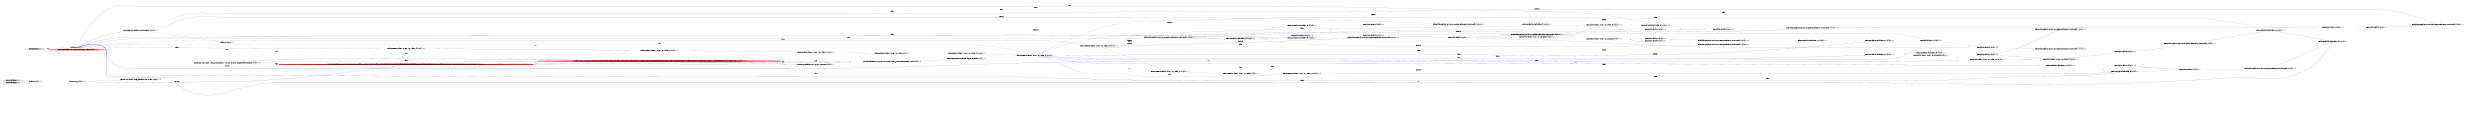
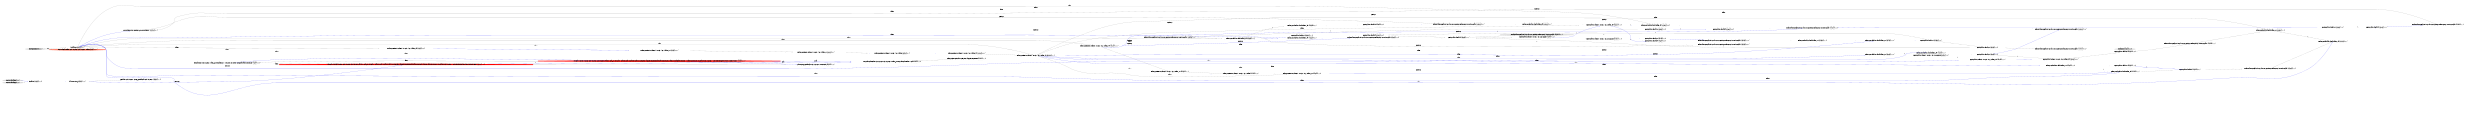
  digraph {
    rankdir=LR
    node [color=darkgreen fillcolor=white shape=octagon style=filled]
    edge [color=gray40 style=dotted]
-   n1 [color=gray40 label="testHarness.open()@@@5@@@['0', '0', '1']"]
    n2 [color=red label="testHarness.processElement(new StreamRecord<>(new Tuple2<>(\"key2\",1),initialTime + 3999))@@@6@@@['0', '0', '1']"]
    n3 [color=red label="testHarness.processElement(new StreamRecord<>(new Tuple2<>(\"key2\",1),initialTime + 3000))@@@7@@@['0', '0', '1']" shape=house]
    n4 [color=red label="testHarness.processElement(new StreamRecord<>(new Tuple2<>(\"key2\",1),initialTime + 1999))@@@12@@@['1', '1', '1']"]
    n5 [label="TestHarnessUtil.assertOutputEqualsSorted(\"Output was not correct.\",expectedOutput,testHarness.getOutput(),new ResultSortComparator())@@@34@@@['1', '1', '0']"]
    n6 [label="TestHarnessUtil.assertOutputEqualsSorted(\"Output was not correct.\",expectedOutput,testHarness.getOutput(),new ResultSortComparator())@@@47@@@['1', '1', '0']" shape=house]
    n7 [label="TestHarnessUtil.assertOutputEqualsSorted(\"Output was not correct.\",expectedOutput,testHarness.getOutput(),new ResultSortComparator())@@@42@@@['1', '1', '0']" shape=house]
    n8 [color=red label="TestHarnessUtil.assertOutputEqualsSorted(\"Output was not correct.\",expectedOutput,testHarness.getOutput(),new ResultSortComparator())@@@31@@@['1', '1', '0']" shape=house]
    n9 [label="TestHarnessUtil.assertOutputEqualsSorted(\"Output was not correct.\",expectedOutput,testHarness.getOutput(),new ResultSortComparator())@@@37@@@['1', '1', '0']" shape=house]
    n10 [label="TestHarnessUtil.assertOutputEqualsSorted(\"Output was not correct.\",expectedOutput,testHarness.getOutput(),new ResultSortComparator())@@@27@@@['1', '1', '1']" shape=house]
    n11 [color=red label="testHarness.processElement(new StreamRecord<>(new Tuple2<>(\"key2\",1),initialTime + 1000))@@@13@@@['1', '1', '1']"]
    n12 [color=deeppink label="TestHarnessUtil.assertOutputEqualsSorted(\"Output was not correct.\",expectedOutput,testHarness.getOutput(),new ResultSortComparator())@@@24@@@['1', '1', '1']" shape=house]
    n13 [color=deeppink label="testHarness.processWatermark(new Watermark(initialTime + 6999))@@@35@@@['1', '1', '1']" shape=house]
+   n14 [fillcolor=lightgray label="testHarness.close()@@@48@@@['1', '1', '0']"]
    n15 [color=gray40 label="testHarness.processWatermark(new Watermark(initialTime + 7000))@@@43@@@['1', '1', '0']"]
    n16 [label="expectedOutput.add(new StreamRecord<>(new Tuple2<>(\"key2\",2),initialTime + 5999))@@@32@@@['1', '1', '1']"]
    n17 [color=gray40 label="expectedOutput.add(new Watermark(7999))@@@38@@@['1', '1', '1']" shape=house]
    n18 [label="testHarness.processWatermark(new Watermark(initialTime + 4999))@@@28@@@['0', '0', '1']" shape=house]
    n19 [color=gray40 label="testHarness.processWatermark(new Watermark(initialTime + 3000))@@@28@@@['1', '1', '0']"]
    n20 [color=gray40 label="testHarness.processWatermark(new Watermark(initialTime + 999))@@@14@@@['1', '1', '1']"]
    n21 [label="testHarness.processElement(new StreamRecord<>(new Tuple2<>(\"key1\",1),initialTime))@@@14@@@['1', '1', '0']" shape=house]
    n22 [color=red label="testHarness.processWatermark(new Watermark(initialTime + 3999))@@@25@@@['0', '0', '1']" shape=house]
    n23 [color=red label="testHarness.processWatermark(new Watermark(initialTime + 2000))@@@25@@@['1', '1', '0']" shape=house]
    n24 [label="testHarness.processWatermark(new Watermark(initialTime + 7999))@@@36@@@['0', '0', '1']" shape=house]
    n25 [label="expectedOutput.add(new Watermark(5000))@@@36@@@['1', '1', '0']"]
    n26 [label="final int WINDOW_SIZE = 3@@@4@@@['1', '1', '0']"]
    n27 [fillcolor=red label="WindowOperator<String,Tuple2<String,Integer>,Tuple2<String,Integer>,Tuple2<String,Integer>,GlobalWindow> operator = new WindowOperator<>(GlobalWindows.create(),new GlobalWindow.Serializer(),new TupleKeySelector(),BasicTypeInfo.STRING_TYPE_INFO.createSerializer(new ExecutionConfig()),stateDesc,new PassThroughWindowFunction<String,GlobalWindow,Tuple2<String,Integer>>(),ContinuousEventTimeTrigger.of(Time.of(WINDOW_SIZE,TimeUnit.SECONDS)))@@@7@@@['1', '0', '0']" shape=house]
    n28 [label="TypeInformation<Tuple2<String,Integer>> inputType = TypeInfoParser.parse(\"Tuple2<String, Integer>\")@@@5@@@['1', '1', '0']" shape=house]
    n29 [color=deeppink fillcolor=red label="WindowOperator<String,Tuple2<String,Integer>,Tuple2<String,Integer>,Tuple2<String,Integer>,GlobalWindow> operator = new WindowOperator<>(GlobalWindows.create(),new GlobalWindow.Serializer(),new TupleKeySelector(),BasicTypeInfo.STRING_TYPE_INFO.createSerializer(new ExecutionConfig()),stateDesc,new InternalSingleValueWindowFunction<>(new PassThroughWindowFunction<String,GlobalWindow,Tuple2<String,Integer>>()),ContinuousEventTimeTrigger.of(Time.of(WINDOW_SIZE,TimeUnit.SECONDS)))@@@7@@@['0', '1', '0']"]
    n30 [label="operator.setInputType(TypeInfoParser.parse(\"Tuple2<String, Integer>\"),new ExecutionConfig())@@@8@@@['1', '1', '0']" shape=house]
    n31 [color=deeppink label="OneInputStreamOperatorTestHarness<Tuple2<String,Integer>,Tuple2<String,Integer>> testHarness = new OneInputStreamOperatorTestHarness<>(operator)@@@9@@@['1', '1', '0']"]
    n32 [color=red label="ReducingStateDescriptor<Tuple2<String,Integer>> stateDesc = new ReducingStateDescriptor<>(\"window-contents\",new SumReducer(),inputType.createSerializer(new ExecutionConfig()))@@@6@@@['1', '1', '0']"]
    n33 [color=red label="testHarness.processWatermark(new Watermark(initialTime + 1999))@@@17@@@['0', '0', '1']" shape=house]
    n34 [color=gray40 label="expectedOutput.add(new Watermark(1999))@@@18@@@['1', '1', '1']" shape=house]
    n35 [label="TestHarnessUtil.assertOutputEqualsSorted(\"Output was not correct.\",expectedOutput,testHarness.getOutput(),new ResultSortComparator())@@@19@@@['1', '1', '1']" shape=house]
    n36 [label="testHarness.configureForKeyedStream(new TupleKeySelector(),BasicTypeInfo.STRING_TYPE_INFO)@@@10@@@['1', '1', '0']" shape=house]
    n37 [color=gray40 label="testHarness.processElement(new StreamRecord<>(new Tuple2<>(\"key2\",1),initialTime + 1998))@@@11@@@['1', '1', '1']" shape=house]
    n38 [label="expectedOutput.add(new StreamRecord<>(new Tuple2<>(\"key1\",3),initialTime + 2999))@@@21@@@['1', '1', '1']" shape=house]
    n39 [color=red label="testHarness.processWatermark(new Watermark(initialTime + 2999))@@@20@@@['1', '1', '1']" shape=house]
    n40 [color=red label="testHarness.processElement(new StreamRecord<>(new Tuple2<>(\"key2\",1),initialTime + 3000))@@@15@@@['1', '1', '0']"]
    n41 [color=red label="TestHarnessUtil.assertOutputEqualsSorted(\"Output was not correct.\",expectedOutput,testHarness.getOutput(),new ResultSortComparator())@@@16@@@['1', '1', '1']"]
    n42 [color=red label="testHarness.processWatermark(new Watermark(initialTime + 1000))@@@22@@@['1', '1', '0']"]
    n43 [color=deeppink label="testHarness.processWatermark(new Watermark(initialTime + 8000))@@@44@@@['1', '1', '0']" shape=house]
    n44 [color=deeppink label="long initialTime = 0L@@@3@@@['0', '0', '1']" shape=house]
    n45 [color=gray40 label="testHarness.processWatermark(new Watermark(initialTime + 5999))@@@31@@@['0', '0', '1']"]
    n46 [label="ConcurrentLinkedQueue<Object> expectedOutput = new ConcurrentLinkedQueue<>()@@@4@@@['0', '0', '1']" shape=house]
    n47 [label="testHarness.processElement(new StreamRecord<>(new Tuple2<>(\"key1\",1),initialTime + 999))@@@10@@@['0', '0', '1']" shape=house]
    n48 [color=deeppink label="testHarness.processElement(new StreamRecord<>(new Tuple2<>(\"key1\",1),initialTime))@@@9@@@['0', '0', '1']"]
    n49 [label="testHarness.processElement(new StreamRecord<>(new Tuple2<>(\"key1\",1),initialTime + 20))@@@8@@@['0', '0', '1']" shape=house]
    n50 [color=deeppink label="expectedOutput.add(new StreamRecord<>(new Tuple2<>(\"key2\",3),initialTime + 2999))@@@22@@@['0', '0', '1']" shape=house]
    n51 [color=red label="expectedOutput.add(new Watermark(4999))@@@29@@@['0', '0', '1']"]
    n52 [color=gray40 label="TestHarnessUtil.assertOutputEqualsSorted(\"Output was not correct.\",expectedOutput,testHarness.getOutput(),new ResultSortComparator())@@@34@@@['0', '0', '1']"]
    n53 [color=gray40 label="TestHarnessUtil.assertOutputEqualsSorted(\"Output was not correct.\",expectedOutput,testHarness.getOutput(),new ResultSortComparator())@@@30@@@['0', '0', '1']"]
    n54 [color=gray40 fillcolor=lightgray label="TestHarnessUtil.assertOutputEqualsSorted(\"Output was not correct.\",expectedOutput,testHarness.getOutput(),new ResultSortComparator())@@@39@@@['0', '0', '1']"]
    n55 [color=gray40 label="expectedOutput.add(new Watermark(5999))@@@33@@@['0', '0', '1']"]
    n56 [color=red label="expectedOutput.add(new Watermark(4000))@@@33@@@['1', '1', '0']" shape=house]
    n57 [color=gray40 label="expectedOutput.add(new Watermark(2999))@@@23@@@['0', '0', '1']" shape=house]
    n58 [label="expectedOutput.add(new Watermark(999))@@@15@@@['0', '0', '1']" shape=house]
    n59 [color=red label="expectedOutput.add(new Watermark(6999))@@@37@@@['0', '0', '1']" shape=house]
    n60 [label="expectedOutput.add(new Watermark(3999))@@@26@@@['0', '0', '1']" shape=house]
    n61 [label="expectedOutput.add(new Watermark(2000))@@@26@@@['1', '1', '0']"]
    n62 [label="expectedOutput.add(new StreamRecord<>(new Tuple2<>(\"key1\",3),Long.MAX_VALUE))@@@39@@@['1', '1', '0']"]
    n63 [color=deeppink label="expectedOutput.add(new Watermark(1000))@@@23@@@['1', '1', '0']"]
    n64 [color=deeppink label="expectedOutput.add(new StreamRecord<>(new Tuple2<>(\"key1\",3),Long.MAX_VALUE))@@@29@@@['1', '1', '0']"]
    n65 [color=red label="expectedOutput.add(new Watermark(7000))@@@45@@@['1', '1', '0']"]
    n66 [color=deeppink label="expectedOutput.add(new StreamRecord<>(new Tuple2<>(\"key2\",5),Long.MAX_VALUE))@@@40@@@['1', '1', '0']"]
    n67 [color=red label="expectedOutput.add(new Watermark(3000))@@@30@@@['1', '1', '0']"]
    n68 [color=gray40 label="expectedOutput.add(new Watermark(8000))@@@46@@@['1', '1', '0']" shape=house]
    n69 [fillcolor=lightgray label="testTumblingEventTimeWindows['0', '0', '1']"]
    n70 [color=red fillcolor=tomato label="OneInputStreamOperatorTestHarness<Tuple2<String,Integer>,Tuple2<String,Integer>> testHarness@@@2@@@['0', '0', '1']"]
    n71 [color=deeppink label="expectedOutput.add(new Watermark(6000))@@@41@@@['1', '1', '0']"]
    n72 [color=deeppink fillcolor=lightgray label="testContinuousWatermarkTrigger['1', '0', '0']"]
    n73 [color=red label="closeCalled.set(0)@@@3@@@['1', '1', '0']" shape=house]
    n74 [color=gray40 fillcolor=lightgray label="testContinuousWatermarkTrigger['0', '1', '0']"]
-   n1 -> n2
    n2 -> n3 [color=blue style=bold]
    n3 -> n49 [style=bold]
    n4 -> n5 [label=expectedOutput]
    n4 -> n6 [color=blue label=expectedOutput]
    n4 -> n7 [label=expectedOutput]
    n4 -> n8 [label=expectedOutput]
    n4 -> n9 [color=blue label=expectedOutput style=bold]
    n4 -> n10 [color=blue label=expectedOutput style=bold]
    n4 -> n11 [style=bold]
    n4 -> n12 [color=blue label=expectedOutput]
    n5 -> n13 [style=bold]
+   n6 -> n14
    n7 -> n15
    n8 -> n16 [color=blue]
    n9 -> n17
    n10 -> n18
    n10 -> n19
    n11 -> n20 [color=blue]
    n11 -> n21 [style=bold]
    n12 -> n22
    n12 -> n23 [style=bold]
    n13 -> n18 [label=0 style=bold]
    n13 -> n24 [color=blue style=bold]
    n13 -> n25
    n15 -> n13 [color=blue label=0]
    n15 -> n43
    n16 -> n22 [color=blue label=0]
    n16 -> n55 [color=blue style=bold]
    n16 -> n56 [color=blue]
    n17 -> n45 [color=blue label=0]
    n17 -> n54 [style=bold]
    n17 -> n62 [style=bold]
    n18 -> n51
    n19 -> n39 [color=blue label=0]
    n19 -> n64 [color=blue]
    n20 -> n41 [color=blue]
    n20 -> n58 [style=bold]
    n21 -> n40
    n22 -> n60
    n23 -> n33 [label=0 style=bold]
    n23 -> n61 [color=blue]
    n24 -> n59 [color=blue]
    n25 -> n9 [color=blue]
    n25 -> n51 [color=blue label=0]
    n26 -> n27 [color=blue label=WINDOW_SIZE style=bold]
    n26 -> n28 [style=bold]
    n26 -> n29 [label=WINDOW_SIZE]
    n27 -> n29 [label=0]
    n27 -> n30 [style=bold]
    n27 -> n31 [color=blue label=operator style=bold]
    n28 -> n32 [color=blue]
    n29 -> n30 [color=blue style=bold]
    n29 -> n31 [color=blue label=operator style=bold]
    n30 -> n31 [color=blue]
    n31 -> n36 [style=bold]
    n32 -> n27 [label=stateDesc]
    n32 -> n27 [style=bold]
    n32 -> n29 [color=blue style=bold]
    n32 -> n29 [label=stateDesc style=bold]
    n33 -> n34 [color=blue]
    n34 -> n35 [color=blue style=bold]
    n35 -> n39
    n36 -> n37 [color=blue]
    n37 -> n4
    n37 -> n13 [label=initialTime]
    n37 -> n15 [label=initialTime]
    n37 -> n16 [label=initialTime style=bold]
    n37 -> n17 [label=initialTime]
    n37 -> n19 [color=blue label=initialTime style=bold]
    n37 -> n20 [label=initialTime]
    n37 -> n21 [color=blue label=initialTime]
    n37 -> n23 [label=initialTime style=bold]
    n37 -> n34 [color=blue label=initialTime]
    n37 -> n35 [color=blue label=initialTime]
    n37 -> n38 [color=blue label=initialTime style=bold]
    n37 -> n39 [color=blue label=initialTime]
    n37 -> n40 [label=initialTime style=bold]
    n37 -> n41 [label=initialTime]
    n37 -> n42 [color=blue label=initialTime style=bold]
    n37 -> n43 [color=blue label=initialTime style=bold]
    n38 -> n42
    n38 -> n50 [color=blue style=bold]
    n39 -> n38 [color=blue]
    n40 -> n20 [color=blue style=bold]
    n41 -> n33 [style=bold]
    n41 -> n34
    n42 -> n20 [color=blue label=0]
    n42 -> n63
    n43 -> n24 [color=blue label=0]
    n43 -> n65 [color=blue]
    n44 -> n2 [label=initialTime style=bold]
    n44 -> n3 [label=initialTime]
    n44 -> n4 [label=initialTime style=bold]
    n44 -> n11 [color=blue label=initialTime]
    n44 -> n13 [label=initialTime style=bold]
    n44 -> n16 [color=blue label=initialTime]
    n44 -> n18 [color=blue label=initialTime]
    n44 -> n20 [color=blue label=initialTime style=bold]
    n44 -> n22 [label=initialTime style=bold]
    n44 -> n24 [color=blue label=initialTime style=bold]
    n44 -> n33 [color=blue label=initialTime style=bold]
    n44 -> n37 [label=initialTime style=bold]
    n44 -> n38 [label=initialTime]
    n44 -> n39 [color=blue label=initialTime style=bold]
    n44 -> n45 [color=blue label=initialTime]
    n44 -> n46 [color=blue style=bold]
    n44 -> n47 [color=blue label=initialTime]
    n44 -> n48 [color=blue label=initialTime]
    n44 -> n49 [label=initialTime]
    n44 -> n50 [color=blue label=initialTime]
    n45 -> n16
-   n46 -> n1 [style=bold]
    n46 -> n10 [color=blue label=expectedOutput]
    n46 -> n12 [label=expectedOutput]
    n46 -> n35 [label=expectedOutput style=bold]
    n46 -> n41 [label=expectedOutput]
    n46 -> n52 [label=expectedOutput]
    n46 -> n53 [label=expectedOutput style=bold]
    n46 -> n54 [label=expectedOutput]
    n47 -> n37 [style=bold]
    n48 -> n47 [color=blue]
    n49 -> n48 [style=bold]
    n50 -> n57 [style=bold]
    n51 -> n53 [color=blue]
    n52 -> n13 [style=bold]
    n53 -> n45
    n55 -> n52 [color=blue]
    n56 -> n5 [style=bold]
    n56 -> n60 [color=blue label=0 style=bold]
    n57 -> n12 [style=bold]
    n58 -> n41 [style=bold]
    n59 -> n17 [style=bold]
    n60 -> n10
    n61 -> n10 [color=blue style=bold]
    n61 -> n34 [label=0]
    n62 -> n16 [color=blue label=0 style=bold]
    n62 -> n66
    n63 -> n12
    n63 -> n58 [color=blue label=0 style=bold]
    n64 -> n38 [color=blue label=0]
    n64 -> n67
    n65 -> n59 [label=0 style=bold]
    n65 -> n68 [style=bold]
    n66 -> n55 [label=0]
    n66 -> n71 [color=blue]
    n67 -> n8 [color=blue style=bold]
    n67 -> n50 [label=0 style=bold]
    n68 -> n6 [style=bold]
    n68 -> n17 [label=0 style=bold]
    n69 -> n44 [style=bold]
    n69 -> n70 [label=true style=bold]
    n71 -> n7 [color=blue style=bold]
    n72 -> n73 [color=blue style=bold]
    n73 -> n26 [color=blue]
    n74 -> n73 [style=bold]
  }
